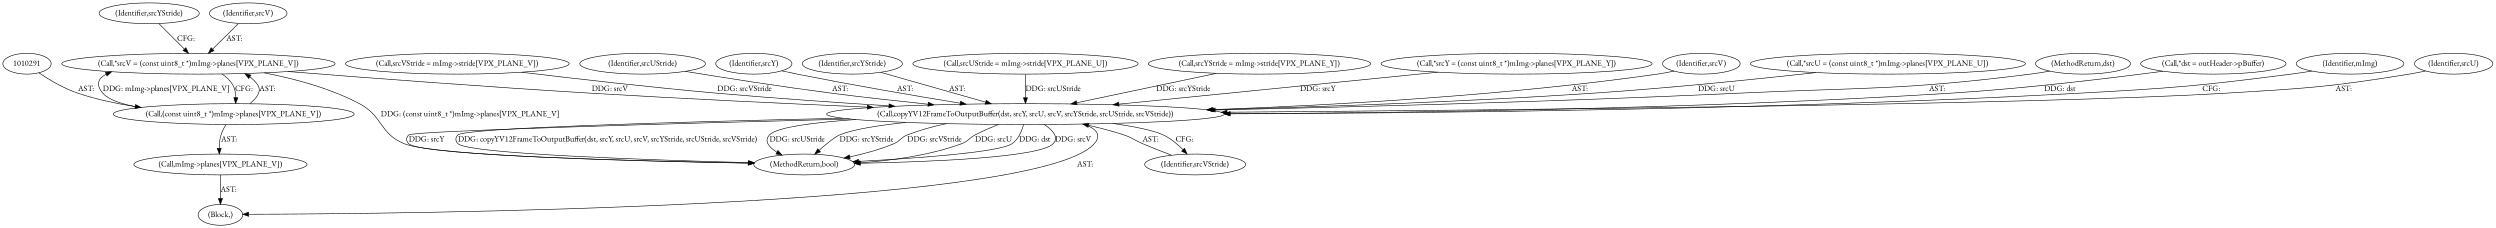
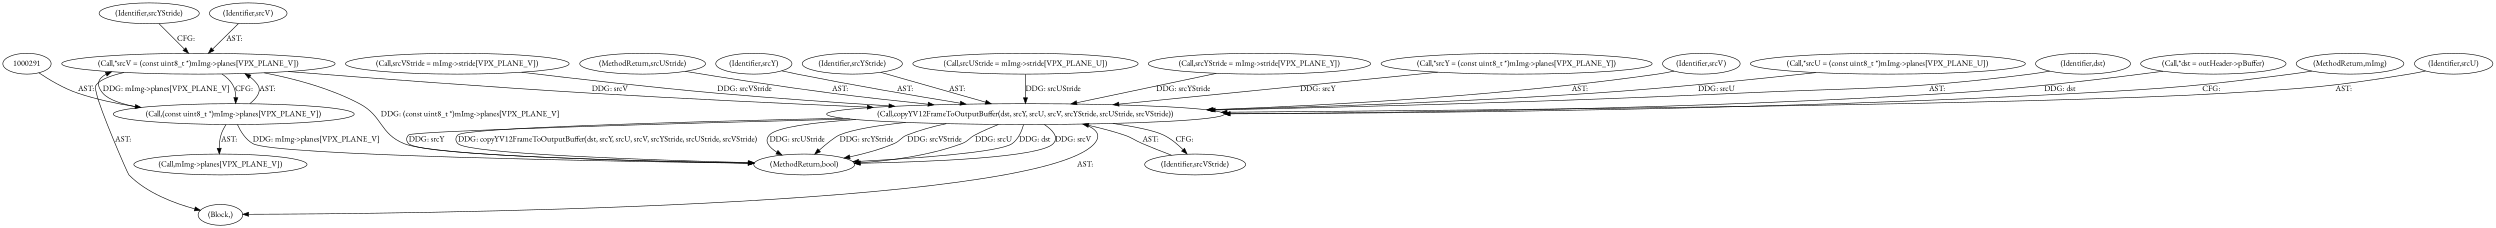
  digraph {
    fontname="EB Garamond"
    node [fontname="EB Garamond"]
    edge [fontname="EB Garamond"]
    n1 [label="(Call,*srcV = (const uint8_t *)mImg->planes[VPX_PLANE_V])"]
    n2 [label="(Call,(const uint8_t *)mImg->planes[VPX_PLANE_V])"]
    n3 [label="(Call,copyYV12FrameToOutputBuffer(dst, srcY, srcU, srcV, srcYStride, srcUStride, srcVStride))"]
    n4 [label="(Block,)"]
    n5 [label="(MethodReturn,bool)"]
    n6 [label="(Call,mImg->planes[VPX_PLANE_V])"]
    n7 [label="(Identifier,srcVStride)"]
    n8 [label="(Identifier,srcYStride)"]
-   n9 [label="(Identifier,mImg)"]
+   n9 [label="(MethodReturn,mImg)"]
    n10 [label="(Identifier,srcV)"]
    n11 [label="(Identifier,srcU)"]
    n12 [label="(Call,srcVStride = mImg->stride[VPX_PLANE_V])"]
-   n13 [label="(Identifier,srcUStride)"]
+   n13 [label="(MethodReturn,srcUStride)"]
    n14 [label="(Identifier,srcY)"]
    n15 [label="(Identifier,srcYStride)"]
    n16 [label="(Call,srcUStride = mImg->stride[VPX_PLANE_U])"]
    n17 [label="(Call,srcYStride = mImg->stride[VPX_PLANE_Y])"]
    n18 [label="(Call,*srcY = (const uint8_t *)mImg->planes[VPX_PLANE_Y])"]
    n19 [label="(Identifier,srcV)"]
    n20 [label="(Call,*srcU = (const uint8_t *)mImg->planes[VPX_PLANE_U])"]
-   n21 [label="(MethodReturn,dst)"]
+   n21 [label="(Identifier,dst)"]
    n22 [label="(Call,*dst = outHeader->pBuffer)"]
-   1000291 [label=1010291]
+   1000291
    n1 -> n2 [label="CFG: "]
    n1 -> n3 [label="DDG: srcV"]
-   n6 -> n4 [label="AST: "]
+   n1 -> n4 [label="AST: "]
    n1 -> n5 [label="DDG: (const uint8_t *)mImg->planes[VPX_PLANE_V]"]
    n2 -> n1 [label="AST: "]
    n2 -> n1 [label="DDG: mImg->planes[VPX_PLANE_V]"]
+   n2 -> n5 [label="DDG: mImg->planes[VPX_PLANE_V]"]
    n2 -> n6 [label="AST: "]
    n3 -> n4 [label="AST: "]
    n3 -> n5 [label="DDG: srcYStride"]
    n3 -> n5 [label="DDG: srcVStride"]
    n3 -> n5 [label="DDG: srcU"]
    n3 -> n5 [label="DDG: dst"]
    n3 -> n5 [label="DDG: srcV"]
    n3 -> n5 [label="DDG: srcY"]
    n3 -> n5 [label="DDG: copyYV12FrameToOutputBuffer(dst, srcY, srcU, srcV, srcYStride, srcUStride, srcVStride)"]
    n3 -> n5 [label="DDG: srcUStride"]
    n3 -> n7 [label="CFG: "]
    n7 -> n3 [label="AST: "]
    n8 -> n1 [label="CFG: "]
    n9 -> n3 [label="CFG: "]
    n10 -> n1 [label="AST: "]
    n11 -> n3 [label="AST: "]
    n12 -> n3 [label="DDG: srcVStride"]
    n13 -> n3 [label="AST: "]
    n14 -> n3 [label="AST: "]
    n15 -> n3 [label="AST: "]
    n16 -> n3 [label="DDG: srcUStride"]
    n17 -> n3 [label="DDG: srcYStride"]
    n18 -> n3 [label="DDG: srcY"]
    n19 -> n3 [label="AST: "]
    n20 -> n3 [label="DDG: srcU"]
    n21 -> n3 [label="AST: "]
    n22 -> n3 [label="DDG: dst"]
    1000291 -> n2 [label="AST: "]
  }
